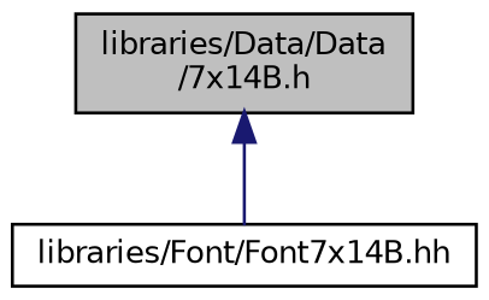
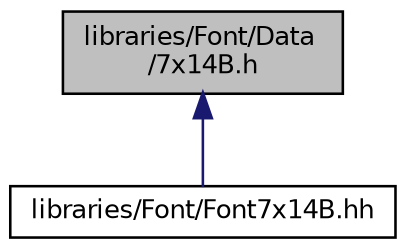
  digraph {
    node [color=black fontname=Helvetica fontsize=10 shape=record style=filled]
-   n1 [fillcolor=grey75 fontcolor=black height=0.2 label="libraries/Data/Data\l/7x14B.h" width=0.4]
+   n1 [fillcolor=grey75 fontcolor=black height=0.2 label="libraries/Font/Data\l/7x14B.h" width=0.4]
    n2 [fillcolor=white height=0.2 label="libraries/Font/Font7x14B.hh" width=0.4]
    n1 -> n2 [color=midnightblue dir=back fontname=Helvetica fontsize=10 labelfontname=Helvetica labelfontsize=10 style=solid]
  }
